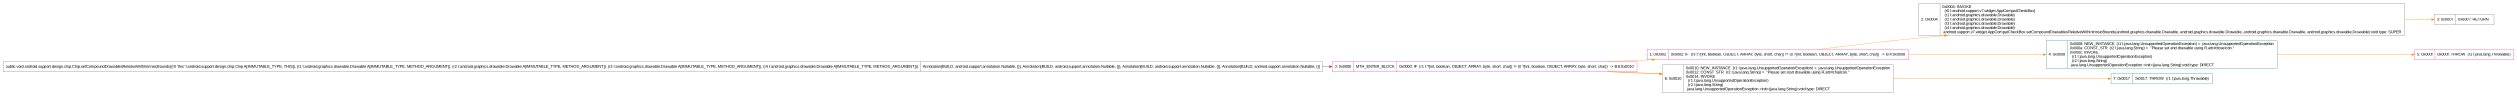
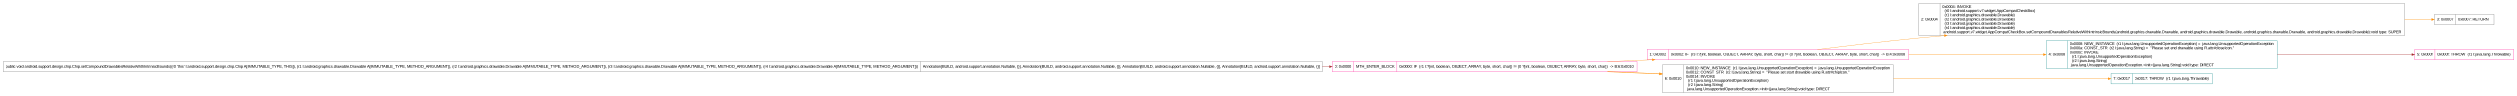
  digraph {
    fontname="Liberation Sans"
    rankdir=LR
    node [color=gray40 fontname="Liberation Sans" shape=record]
    edge [color=darkorange fontname="Liberation Sans" style=solid]
    n1 [color=deeppink label="{0\:\ 0x0000|MTH_ENTER_BLOCK\l|0x0000: IF  (r1 I:?[int, boolean, OBJECT, ARRAY, byte, short, char]) != (0 ?[int, boolean, OBJECT, ARRAY, byte, short, char])  \-\> B:6:0x0010 \l}"]
    n2 [color=deeppink label="{1\:\ 0x0002|0x0002: IF  (r3 I:?[int, boolean, OBJECT, ARRAY, byte, short, char]) != (0 ?[int, boolean, OBJECT, ARRAY, byte, short, char])  \-\> B:4:0x0008 \l}"]
    n3 [label="{6\:\ 0x0010|0x0010: NEW_INSTANCE  (r1 I:java.lang.UnsupportedOperationException) =  java.lang.UnsupportedOperationException \l0x0012: CONST_STR  (r2 I:java.lang.String) =  \"Please set start drawable using R.attr#chipIcon.\" \l0x0014: INVOKE  \l  (r1 I:java.lang.UnsupportedOperationException)\l  (r2 I:java.lang.String)\l java.lang.UnsupportedOperationException.\<init\>(java.lang.String):void type: DIRECT \l}"]
    n4 [label="{2\:\ 0x0004|0x0004: INVOKE  \l  (r0 I:android.support.v7.widget.AppCompatCheckBox)\l  (r1 I:android.graphics.drawable.Drawable)\l  (r2 I:android.graphics.drawable.Drawable)\l  (r3 I:android.graphics.drawable.Drawable)\l  (r4 I:android.graphics.drawable.Drawable)\l android.support.v7.widget.AppCompatCheckBox.setCompoundDrawablesRelativeWithIntrinsicBounds(android.graphics.drawable.Drawable, android.graphics.drawable.Drawable, android.graphics.drawable.Drawable, android.graphics.drawable.Drawable):void type: SUPER \l}"]
    n5 [color=teal label="{4\:\ 0x0008|0x0008: NEW_INSTANCE  (r1 I:java.lang.UnsupportedOperationException) =  java.lang.UnsupportedOperationException \l0x000a: CONST_STR  (r2 I:java.lang.String) =  \"Please set end drawable using R.attr#closeIcon.\" \l0x000c: INVOKE  \l  (r1 I:java.lang.UnsupportedOperationException)\l  (r2 I:java.lang.String)\l java.lang.UnsupportedOperationException.\<init\>(java.lang.String):void type: DIRECT \l}"]
    n6 [color=teal label="{7\:\ 0x0017|0x0017: THROW  (r1 I:java.lang.Throwable) \l}"]
    n7 [label="{3\:\ 0x0007|0x0007: RETURN   \l}"]
    n8 [color=deeppink label="{5\:\ 0x000f|0x000f: THROW  (r1 I:java.lang.Throwable) \l}"]
    n9 [label="{public void android.support.design.chip.Chip.setCompoundDrawablesRelativeWithIntrinsicBounds((r0 'this' I:android.support.design.chip.Chip A[IMMUTABLE_TYPE, THIS]), (r1 I:android.graphics.drawable.Drawable A[IMMUTABLE_TYPE, METHOD_ARGUMENT]), (r2 I:android.graphics.drawable.Drawable A[IMMUTABLE_TYPE, METHOD_ARGUMENT]), (r3 I:android.graphics.drawable.Drawable A[IMMUTABLE_TYPE, METHOD_ARGUMENT]), (r4 I:android.graphics.drawable.Drawable A[IMMUTABLE_TYPE, METHOD_ARGUMENT]))  | Annotation[BUILD, android.support.annotation.Nullable, \{\}], Annotation[BUILD, android.support.annotation.Nullable, \{\}], Annotation[BUILD, android.support.annotation.Nullable, \{\}], Annotation[BUILD, android.support.annotation.Nullable, \{\}]\l}"]
    n1 -> n2
    n1 -> n3 [style=bold]
    n2 -> n4
    n2 -> n5
    n3 -> n6
    n4 -> n7
-   n5 -> n8
+   n5 -> n8 [color=brown]
    n9 -> n1 [color=brown]
  }
